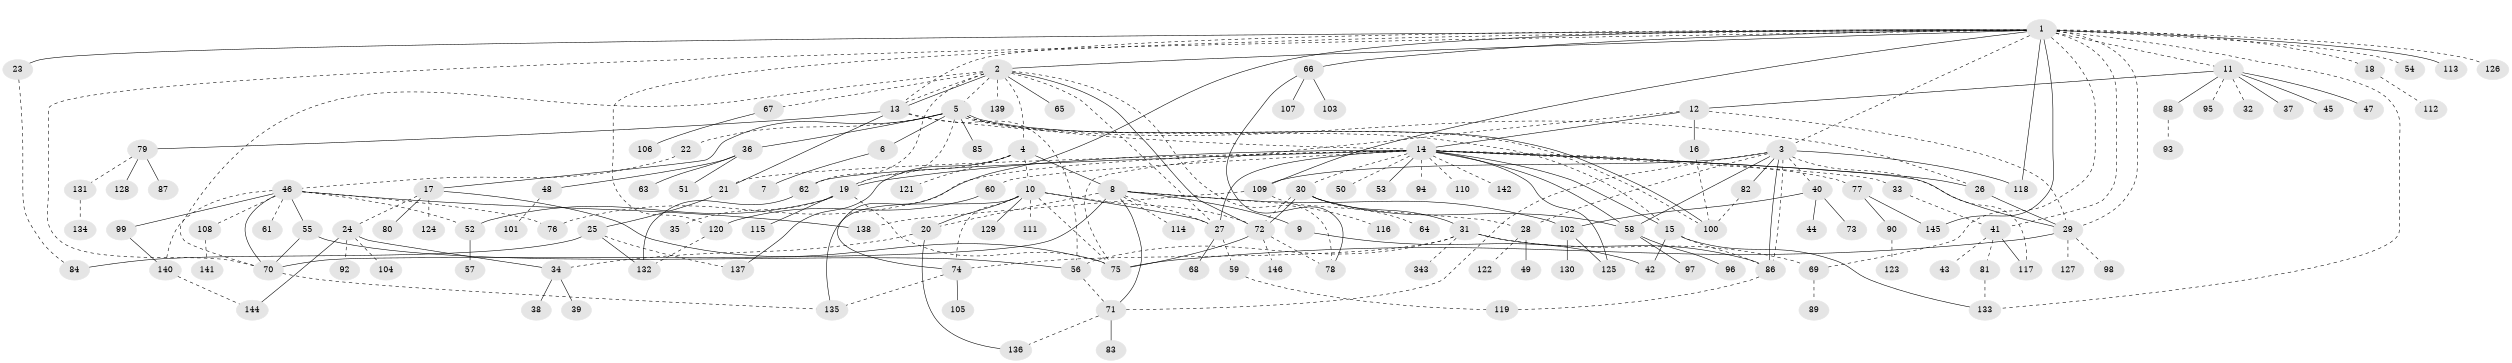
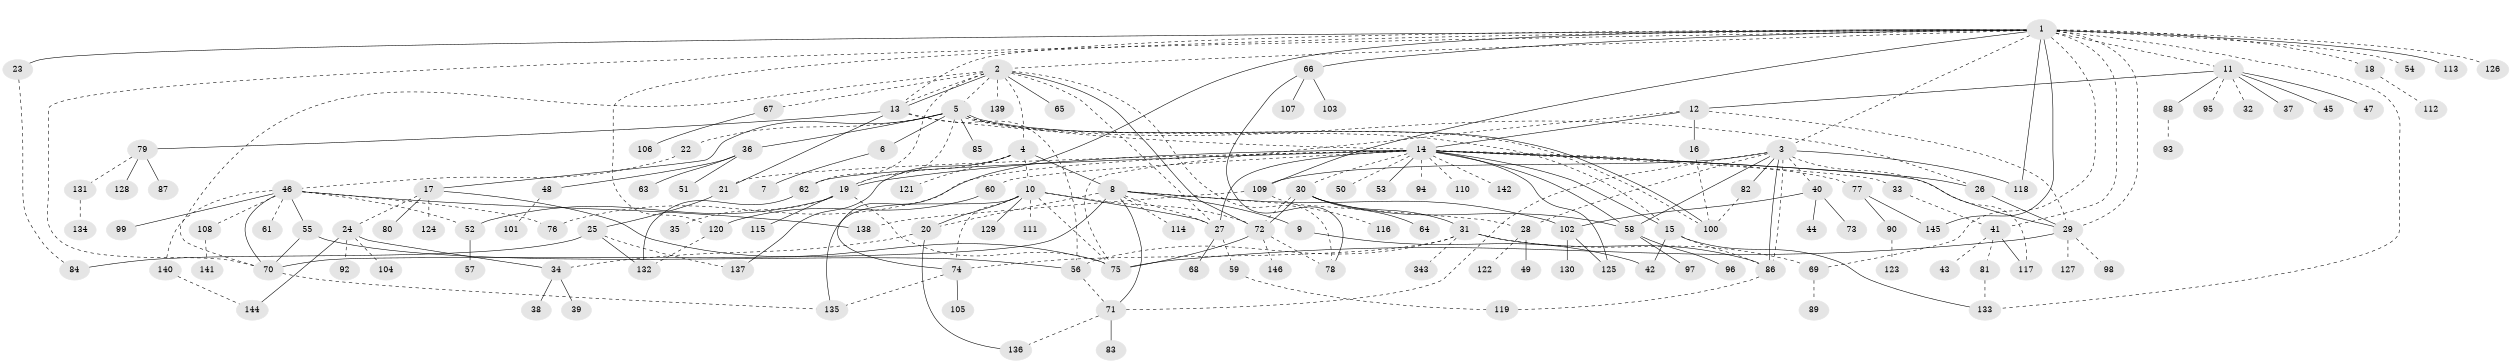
  graph {
    node [color=gray90 style=filled]
    edge [style=dashed]
    1
    2
    3
    11
    13
    18
    23
    29
    41
    54
    66
    69
    70
    74
    109
    113
    118
    120
    126
    133
    145
    4
    5
    27
    62
    65
    67
    72
    78
    139
    28
    40
    58
    71
    82
    86
    117
    12
    32
    37
    45
    47
    88
    95
    21
    26
    56
    79
    112
    84
    75
    98
    127
    43
    81
    103
    107
    89
    135
    105
    138
    116
    132
    8
    10
    19
    121
    137
    6
    14
    15
    17
    22
    36
    85
    100
    59
    68
    106
    146
    49
    122
    102
    44
    73
    96
    97
    136
    83
    119
    9
    20
    114
    111
    129
    35
    52
    115
    7
    30
    33
    50
    53
    60
    76
    77
    94
    110
    125
    142
    42
    24
    80
    124
    46
    48
    51
    63
    34
    130
    16
    93
    25
    87
    128
    131
    31
    64
    90
    92
    104
    144
    57
    38
    39
    55
    61
    99
    108
    140
    n141 [label=343]
    101
    141
    123
    134
-   1 -- 2 [style=solid]
+   1 -- 2
    1 -- 3
    1 -- 11
    1 -- 13
    1 -- 18
    1 -- 23 [style=solid]
    1 -- 29
    1 -- 41
    1 -- 54
    1 -- 66 [style=solid]
    1 -- 69
    1 -- 70
    1 -- 74 [style=solid]
    1 -- 109 [style=solid]
    1 -- 113 [style=solid]
    1 -- 118 [style=solid]
    1 -- 120
    1 -- 126
    1 -- 133
    1 -- 145 [style=solid]
    2 -- 13
    2 -- 13 [style=solid]
    2 -- 70
    2 -- 4
    2 -- 5
    2 -- 27
    2 -- 62
    2 -- 65 [style=solid]
    2 -- 67
    2 -- 72 [style=solid]
    2 -- 78
    2 -- 139
    3 -- 109 [style=solid]
    3 -- 118 [style=solid]
    3 -- 28
    3 -- 40
    3 -- 58 [style=solid]
    3 -- 71
    3 -- 82 [style=solid]
    3 -- 86 [style=solid]
    3 -- 86
    3 -- 117
    11 -- 12 [style=solid]
    11 -- 32
    11 -- 37 [style=solid]
    11 -- 45 [style=solid]
    11 -- 47 [style=solid]
    11 -- 88 [style=solid]
    11 -- 95
    13 -- 21 [style=solid]
    13 -- 26
    13 -- 56
    13 -- 79 [style=solid]
    18 -- 112
    23 -- 84
    29 -- 75 [style=solid]
    29 -- 98
    29 -- 127
    41 -- 117 [style=solid]
    41 -- 43
    41 -- 81
    66 -- 78 [style=solid]
    66 -- 103 [style=solid]
    66 -- 107 [style=solid]
    69 -- 89
    70 -- 135
    74 -- 135
    74 -- 105 [style=solid]
    109 -- 138
    109 -- 116
    120 -- 132
    4 -- 8 [style=solid]
    4 -- 10
    4 -- 19
    4 -- 121
    4 -- 137 [style=solid]
    5 -- 19
    5 -- 6 [style=solid]
    5 -- 14
    5 -- 15
    5 -- 17 [style=solid]
    5 -- 22
    5 -- 36 [style=solid]
    5 -- 85 [style=solid]
    5 -- 100
    5 -- 100 [style=solid]
    27 -- 59
    27 -- 68 [style=solid]
    62 -- 132 [style=solid]
    67 -- 106 [style=solid]
    72 -- 78
    72 -- 75 [style=solid]
    72 -- 146
    28 -- 49 [style=solid]
    28 -- 122
    40 -- 102 [style=solid]
    40 -- 44 [style=solid]
    40 -- 73 [style=solid]
    58 -- 96 [style=solid]
    58 -- 97 [style=solid]
    71 -- 136
    71 -- 83 [style=solid]
    82 -- 100
    86 -- 119
    12 -- 29
    12 -- 75
    12 -- 14 [style=solid]
    12 -- 16 [style=solid]
    88 -- 93
    21 -- 25 [style=solid]
    26 -- 29 [style=solid]
    56 -- 71
    79 -- 87 [style=solid]
    79 -- 128 [style=solid]
    79 -- 131
    81 -- 133
    8 -- 70 [style=solid]
    8 -- 27
    8 -- 28
    8 -- 71 [style=solid]
    8 -- 102 [style=solid]
    8 -- 9 [style=solid]
    8 -- 20
    8 -- 114
    10 -- 74
    10 -- 27 [style=solid]
    10 -- 72
    10 -- 75
    10 -- 135 [style=solid]
    10 -- 20 [style=solid]
    10 -- 111
    10 -- 129 [style=solid]
    19 -- 75
    19 -- 35
    19 -- 52 [style=solid]
    19 -- 115 [style=solid]
    6 -- 7 [style=solid]
    14 -- 29 [style=solid]
    14 -- 27 [style=solid]
    14 -- 62 [style=solid]
    14 -- 58 [style=solid]
    14 -- 21
    14 -- 26 [style=solid]
    14 -- 19 [style=solid]
    14 -- 15 [style=solid]
    14 -- 30
    14 -- 33
    14 -- 50
    14 -- 53 [style=solid]
    14 -- 60
    14 -- 76
    14 -- 77
    14 -- 94
    14 -- 110
    14 -- 125 [style=solid]
    14 -- 142
    15 -- 133 [style=solid]
    15 -- 86
    15 -- 42 [style=solid]
    17 -- 75 [style=solid]
    17 -- 24
    17 -- 80 [style=solid]
    17 -- 124
    22 -- 46
    36 -- 48 [style=solid]
    36 -- 51 [style=solid]
    36 -- 63 [style=solid]
    59 -- 119
    102 -- 125 [style=solid]
    102 -- 130 [style=solid]
    9 -- 42 [style=solid]
    20 -- 136 [style=solid]
    20 -- 34
    52 -- 57 [style=solid]
    30 -- 72
    30 -- 72 [style=solid]
    30 -- 58 [style=solid]
    30 -- 31 [style=solid]
-   30 -- 64
+   30 -- 64 [style=solid]
    33 -- 41
    60 -- 120 [style=solid]
    77 -- 145 [style=solid]
    77 -- 90 [style=solid]
    24 -- 34 [style=solid]
    24 -- 92
    24 -- 104
    24 -- 144 [style=solid]
    46 -- 70 [style=solid]
    46 -- 138 [style=solid]
    46 -- 52
    46 -- 76
    46 -- 55 [style=solid]
    46 -- 61
    46 -- 99 [style=solid]
    46 -- 108
    46 -- 140
    48 -- 101
    34 -- 38 [style=solid]
    34 -- 39 [style=solid]
    16 -- 100
    25 -- 84 [style=solid]
    25 -- 132 [style=solid]
    25 -- 137
    131 -- 134
    31 -- 69
    31 -- 74
    31 -- 86 [style=solid]
    31 -- 56
    31 -- n141
    90 -- 123
    55 -- 70 [style=solid]
    55 -- 56 [style=solid]
-   99 -- 140 [style=solid]
    108 -- 141
    140 -- 144
  }
